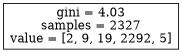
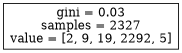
  digraph {
-   n1 [label="gini = 4.03\nsamples = 2327\nvalue = [2, 9, 19, 2292, 5]" shape=box]
+   n1 [label="gini = 0.03\nsamples = 2327\nvalue = [2, 9, 19, 2292, 5]" shape=box]
  }
